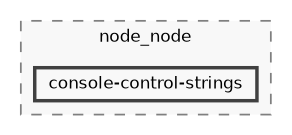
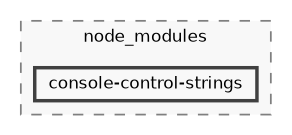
  digraph {
    compound=true
    n1 [color=grey25 fillcolor="#f8f8f8" fontname=Helvetica fontsize=10 height=0.2 label="console-control-strings" shape=box style="filled,bold" width=0.4]
    subgraph cluster_1 {
      bgcolor="#f8f8f8"
      fontname=Helvetica
      fontsize=10
-     label=node_node
+     label=node_modules
      pencolor=grey50
      style="filled,dashed"
      n1
    }
  }
